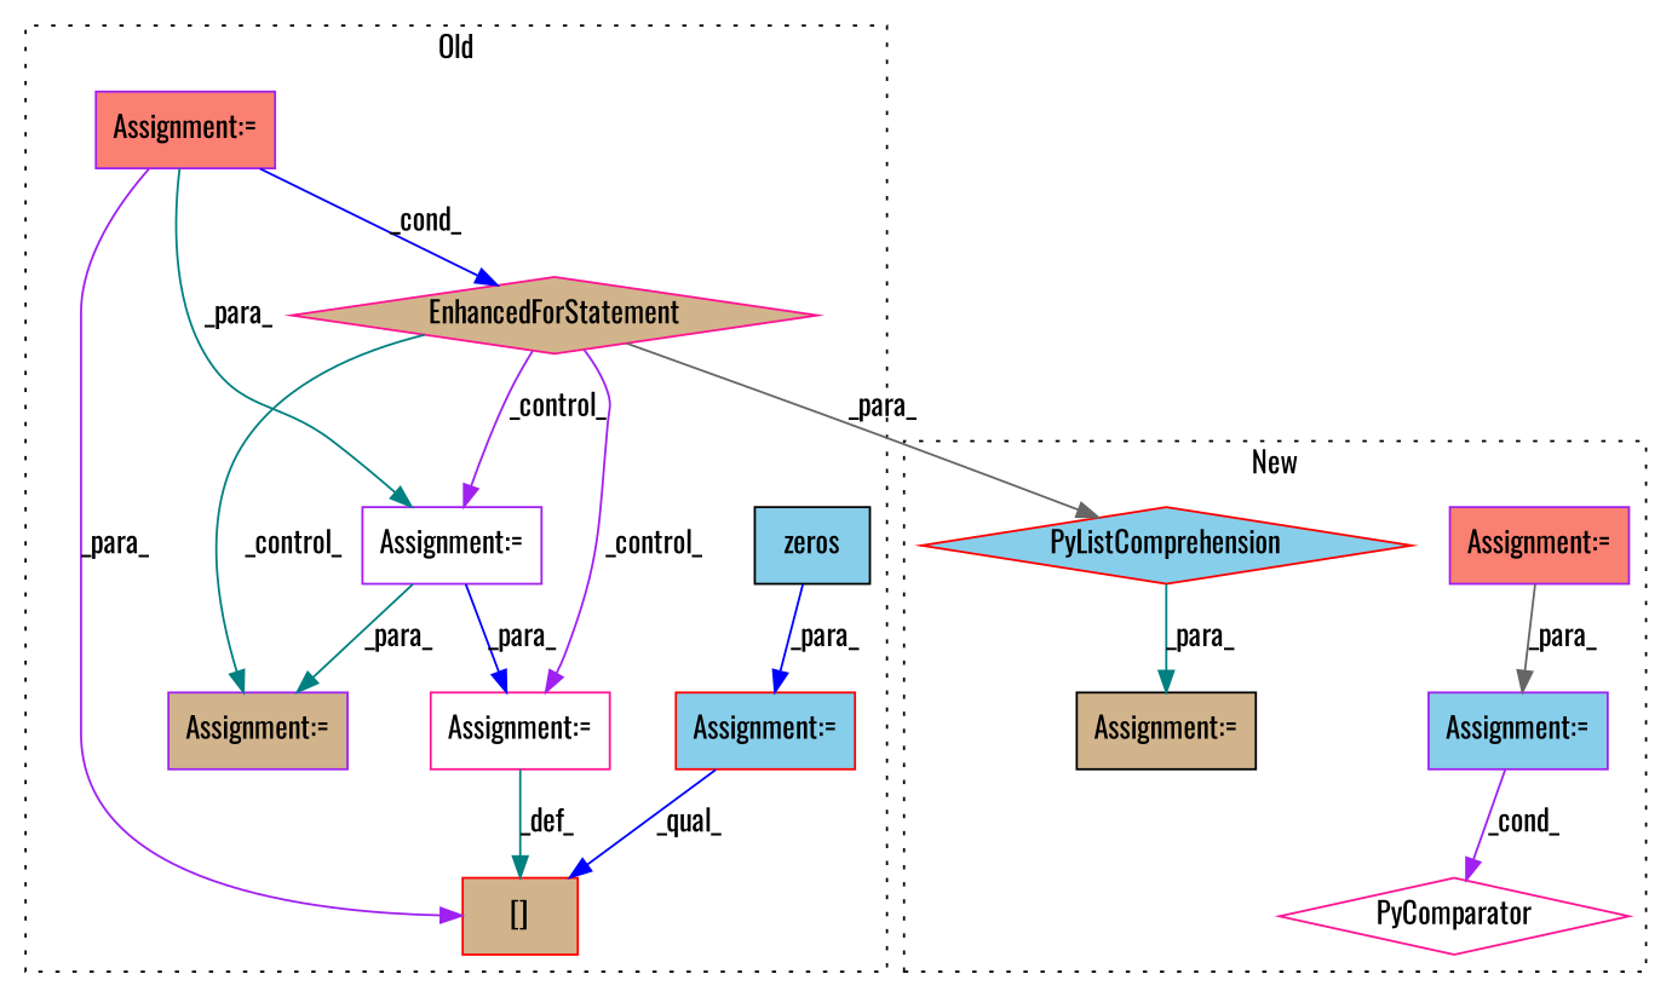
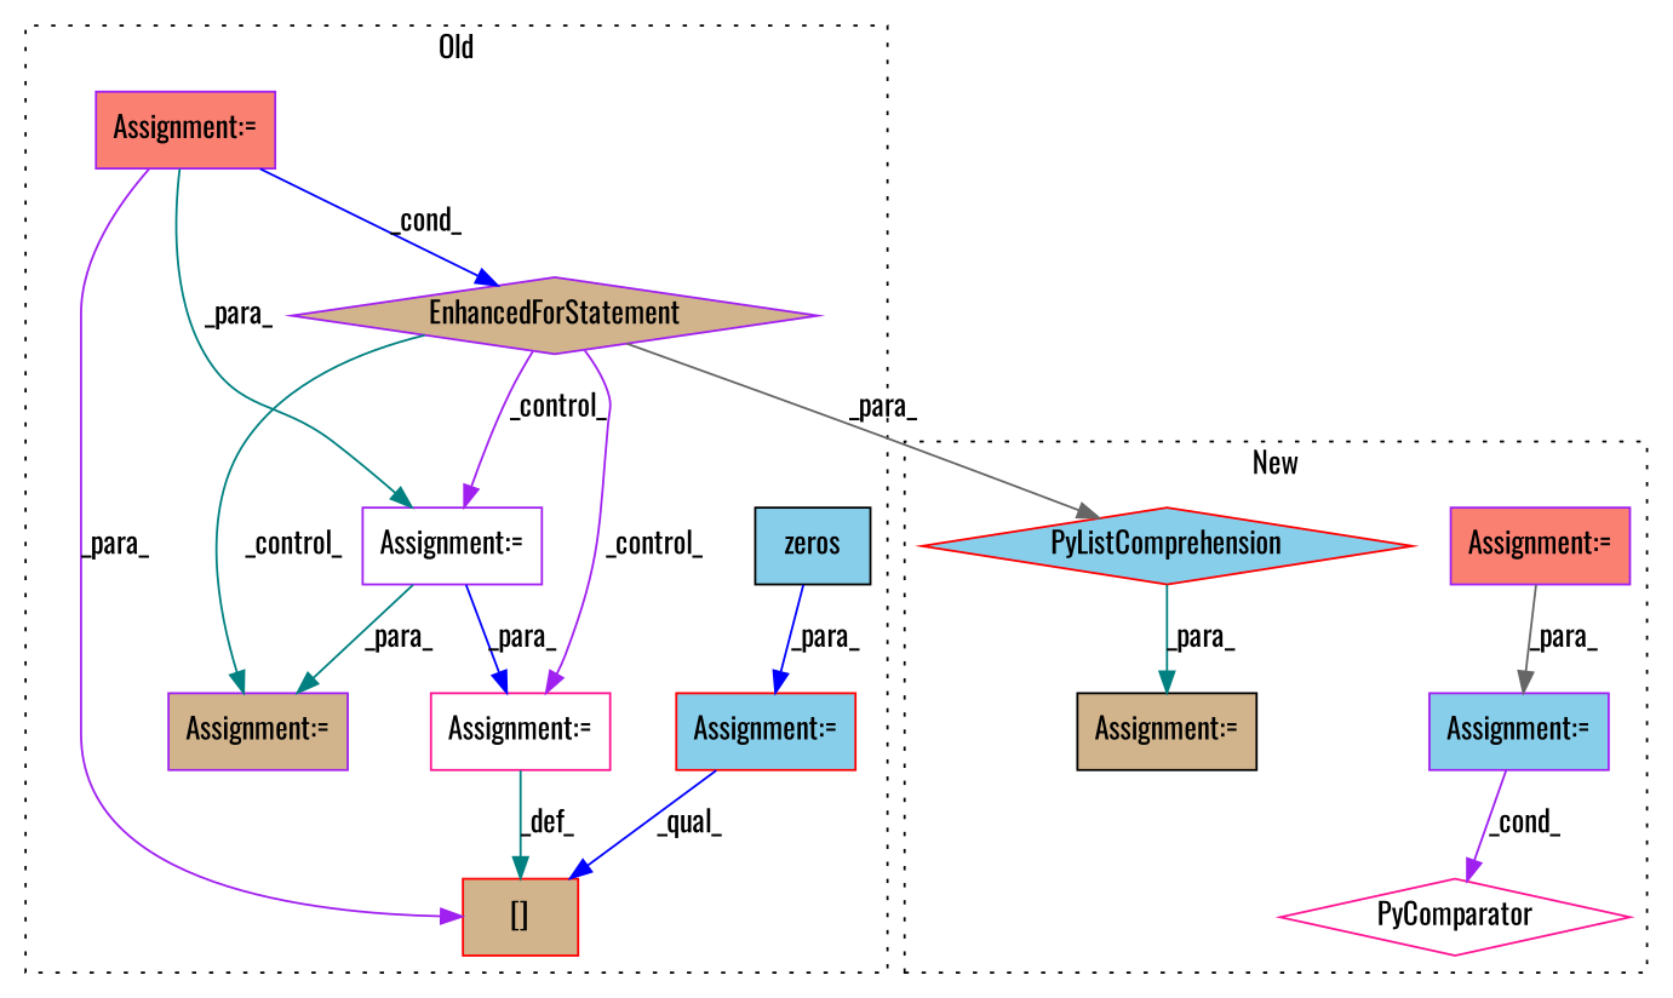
  digraph {
    fontname=Oswald
    node [a=7 color=purple fillcolor=skyblue fontname=Oswald l=1 s="1807,1895" shape=box style=filled]
    edge [color=teal fontname=Oswald]
    n1 [a=32 color=black l="6,1" label=zeros s="1779,1800"]
    n2 [color=red label="Assignment:=" s=1772]
    n3 [a=2 color=red fillcolor=tan l="18,1" label="[]" s="2076,2095"]
    n4 [color=deeppink fillcolor=white label="Assignment:=" s=2096]
-   n5 [a=70 color=deeppink fillcolor=tan l="63,2" label=EnhancedForStatement shape=diamond]
+   n5 [a=70 fillcolor=tan l="63,2" label=EnhancedForStatement shape=diamond]
    n6 [fillcolor=salmon l="63,2" label="Assignment:="]
    n7 [fillcolor=tan label="Assignment:=" s=2017]
    n8 [fillcolor=white label="Assignment:=" s=1919]
    n9 [a=113 color=deeppink fillcolor=white l=36 label=PyComparator s=2265 shape=diamond]
    n10 [fillcolor=salmon l=9 label="Assignment:=" s=1169]
    n11 [a=109 color=red l=123 label=PyListComprehension s=2186 shape=diamond]
    n12 [color=black fillcolor=tan l=12 label="Assignment:=" s=2174]
    n13 [l=36 label="Assignment:=" s=2265]
    subgraph cluster_1 {
      label=Old
      style=dotted
      n1
      n2
      n3
      n4
      n5
      n6
      n7
      n8
    }
    subgraph cluster_2 {
      label=New
      style=dotted
      n9
      n10
      n11
      n12
      n13
    }
    n1 -> n2 [color=blue label=_para_]
    n2 -> n3 [color=blue label=_qual_]
    n4 -> n3 [label=_def_]
    n5 -> n4 [color=purple label=_control_]
    n5 -> n7 [label=_control_]
    n5 -> n8 [color=purple label=_control_]
    n5 -> n11 [color=gray40 label=_para_]
    n6 -> n3 [color=purple label=_para_]
    n6 -> n5 [color=blue label=_cond_]
    n6 -> n8 [label=_para_]
    n8 -> n4 [color=blue label=_para_]
    n8 -> n7 [label=_para_]
    n10 -> n13 [color=gray40 label=_para_]
    n11 -> n12 [label=_para_]
    n13 -> n9 [color=purple label=_cond_]
  }
